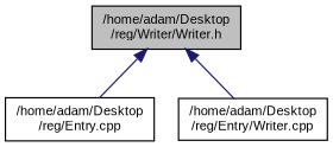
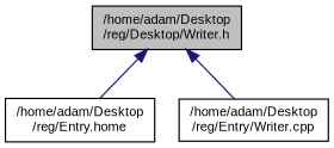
  digraph {
    fontname="Liberation Sans"
    node [color=black fillcolor=white fontname="Liberation Sans" fontsize=10 shape=record style=filled]
    edge [color=midnightblue dir=back fontname="Liberation Sans" fontsize=10 labelfontname=Helvetica labelfontsize=10 style=solid]
-   n1 [fillcolor=grey75 fontcolor=black height=0.2 label="/home/adam/Desktop\l/reg/Writer/Writer.h" width=0.4]
-   n2 [height=0.2 label="/home/adam/Desktop\l/reg/Entry.cpp" width=0.4]
+   n1 [fillcolor=grey75 fontcolor=black height=0.2 label="/home/adam/Desktop\l/reg/Desktop/Writer.h" width=0.4]
+   n2 [height=0.2 label="/home/adam/Desktop\l/reg/Entry.home" width=0.4]
    n3 [height=0.2 label="/home/adam/Desktop\l/reg/Entry/Writer.cpp" width=0.4]
    n1 -> n2
    n1 -> n3
  }
